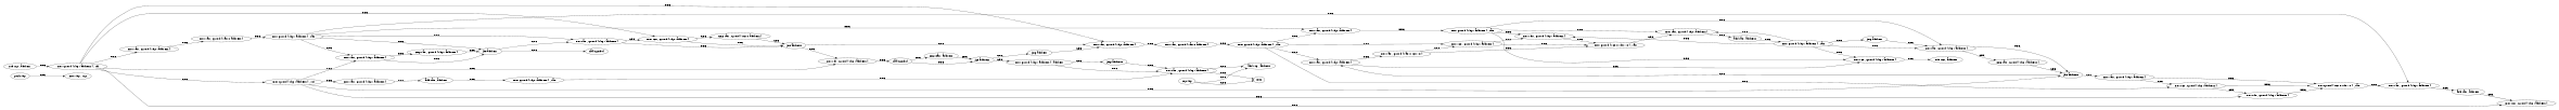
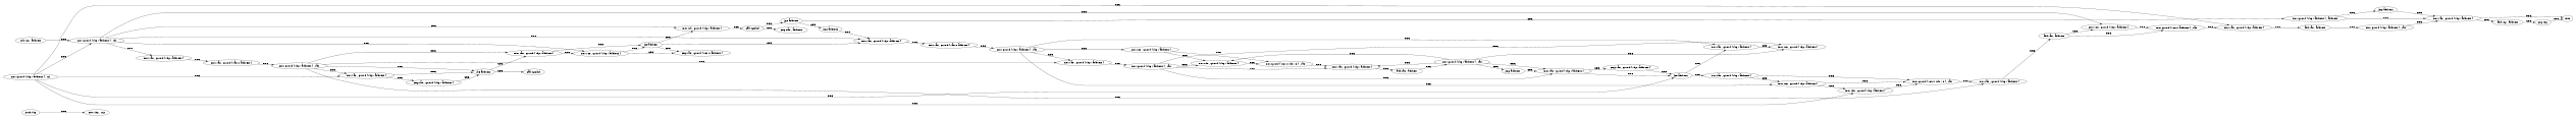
  digraph {
    rankdir=LR
    n1 [label="push rbp"]
    n2 [label="mov rbp , rsp"]
    n3 [label="sub rsp , address"]
    n4 [label="mov qword [ rbp - address ] , rdi"]
    n5 [label="mov qword [ rbp - address ] , rsi"]
    n6 [label="mov rax , qword [ rbp - address ]"]
    n7 [label="mov rcx , qword [ rbp - address ]"]
    n8 [label="mov rax , qword [ rbp - address ]"]
    n9 [label="mov rdi , qword [ rbp - address ]"]
    n10 [label="mov rcx , qword [ rbp - address ]"]
    n11 [label="mov rax , qword [ rbp - address ]"]
    n12 [label="mov rdx , qword [ rbp - address ]"]
    n13 [label="mov rax , qword [ rbp - address ]"]
    n14 [label="jbe address"]
    n15 [label="mov rax , qword [ rax + address ]"]
    n16 [label="jne address"]
    n17 [label="cmp rax , qword [ rcx + address ]"]
    n18 [label="mov rax , qword [ rax + address ]"]
    n19 [label="call symbol"]
+   n20 [label="mov qword [ rcx + address ] , rax"]
    n21 [label="jbe address"]
    n22 [label="cmp rax , qword [ rbp - address ]"]
    n23 [label="mov qword [ rcx + rdx * 8 ] , rax"]
    n24 [label="add rax , address"]
    n25 [label="mov rax , qword [ rbp - address ]"]
    n26 [label="mov rax , qword [ rbp - address ]"]
    n27 [label="mov rcx , qword [ rbp - address ]"]
    n28 [label="mov qword [ rbp - address ] , rax"]
    n29 [label="mov rax , qword [ rbp - address ]"]
    n30 [label="mov rax , qword [ rbp - address ]"]
    n31 [label="mov rax , qword [ rbp - address ]"]
    n32 [label="call symbol"]
    n33 [label="mov qword [ rbp - address ] , rax"]
    n34 [label="add rax , address"]
    n35 [label="mov qword [ rbp - address ] , rax"]
    n36 [label="cmp eax , address"]
    n37 [label="jge address"]
    n38 [label="mov rcx , qword [ rbp - address ]"]
    n39 [label="mov rcx , qword [ rbp - address ]"]
-   n40 [label="mov rax , qword [ rax + rcx * 8 ]"]
    n41 [label="mov rdx , qword [ rbp - address ]"]
    n42 [label="mov qword [ rcx + rdx * 8 ] , rax"]
    n43 [label="mov rax , qword [ rbp - address ]"]
    n44 [label="mov rax , qword [ rbp - address ]"]
    n45 [label="cmp rax , qword [ rbp - address ]"]
-   n46 [label="sub rcx , address"]
    n47 [label="add rax , address"]
    n48 [label="jmp address"]
    n49 [label="mov qword [ rbp - address ] , address"]
    n50 [label="mov rax , qword [ rbp - address ]"]
    n51 [label="jmp address"]
    n52 [label="add rsp , address"]
    n53 [label=retn]
    n54 [label="mov qword [ rbp - address ] , rax"]
    n55 [label="pop rbp"]
    n56 [label="mov qword [ rbp - address ] , rax"]
    n57 [label="jmp address"]
    n1 -> n2 [label=CFG]
-   n3 -> n4 [label=DFG]
-   n4 -> n5 [label=CFG]
+   n3 -> n4 [label=CFG]
+   n5 -> n4 [label=CFG]
    n4 -> n6 [label=DFG]
    n4 -> n7 [label=DFG]
    n4 -> n8 [label=DFG]
    n4 -> n9 [label=CFG]
    n4 -> n10 [label=DFG]
    n5 -> n11 [label=DFG]
    n5 -> n12 [label=DFG]
    n5 -> n13 [label=DFG]
    n5 -> n14 [label=DFG]
    n6 -> n15 [label=DFG]
    n7 -> n16 [label=DFG]
    n7 -> n17 [label=CFG]
    n8 -> n18 [label=DFG]
    n9 -> n19 [label=DFG]
+   n10 -> n20 [label=DFG]
    n11 -> n21 [label=DFG]
    n11 -> n22 [label=CFG]
    n12 -> n23 [label=DFG]
    n13 -> n24 [label=DFG]
    n14 -> n25 [label=CFG]
    n14 -> n26 [label=CFG]
    n15 -> n28 [label=DFG]
    n16 -> n8 [label=CFG]
    n16 -> n9 [label=CFG]
-   n17 -> n16 [label=CFG]
+   n16 -> n17 [label=CFG]
    n18 -> n35 [label=DFG]
    n19 -> n36 [label=CFG]
    n19 -> n37 [label=DFG]
+   n20 -> n13 [label=CFG]
    n21 -> n29 [label=CFG]
    n21 -> n32 [label=CFG]
    n22 -> n21 [label=CFG]
    n23 -> n31 [label=CFG]
    n24 -> n54 [label=DFG]
    n25 -> n23 [label=DFG]
    n25 -> n27 [label=CFG]
    n26 -> n39 [label=CFG]
-   n26 -> n40 [label=DFG]
    n27 -> n12 [label=CFG]
    n27 -> n23 [label=DFG]
    n28 -> n11 [label=CFG]
    n28 -> n21 [label=DFG]
    n28 -> n29 [label=DFG]
    n28 -> n30 [label=DFG]
    n28 -> n31 [label=DFG]
    n29 -> n7 [label=CFG]
    n29 -> n16 [label=DFG]
    n30 -> n33 [label=DFG]
    n31 -> n34 [label=DFG]
    n33 -> n39 [label=DFG]
    n33 -> n41 [label=DFG]
    n33 -> n43 [label=DFG]
    n33 -> n44 [label=DFG]
    n34 -> n10 [label=CFG]
+   n34 -> n20 [label=DFG]
    n35 -> n26 [label=DFG]
    n35 -> n27 [label=DFG]
    n35 -> n30 [label=CFG]
    n35 -> n38 [label=DFG]
-   n36 -> n37 [label=CFG]
    n37 -> n48 [label=CFG]
    n37 -> n49 [label=CFG]
    n38 -> n41 [label=CFG]
    n38 -> n42 [label=DFG]
-   n39 -> n46 [label=DFG]
-   n40 -> n38 [label=CFG]
-   n40 -> n42 [label=DFG]
    n41 -> n42 [label=DFG]
    n42 -> n44 [label=CFG]
    n43 -> n14 [label=DFG]
    n43 -> n45 [label=CFG]
    n44 -> n47 [label=DFG]
    n45 -> n14 [label=CFG]
    n47 -> n56 [label=DFG]
    n48 -> n8 [label=CFG]
    n49 -> n50 [label=DFG]
    n49 -> n51 [label=CFG]
    n50 -> n52 [label=CFG]
    n50 -> n53 [label=DFG]
    n51 -> n50 [label=CFG]
-   n55 -> n52 [label=CFG]
+   n52 -> n55 [label=CFG]
    n54 -> n50 [label=DFG]
    n55 -> n53 [label=CFG]
    n56 -> n39 [label=DFG]
    n56 -> n41 [label=DFG]
    n56 -> n43 [label=DFG]
    n56 -> n44 [label=DFG]
    n56 -> n57 [label=CFG]
    n57 -> n43 [label=CFG]
  }
